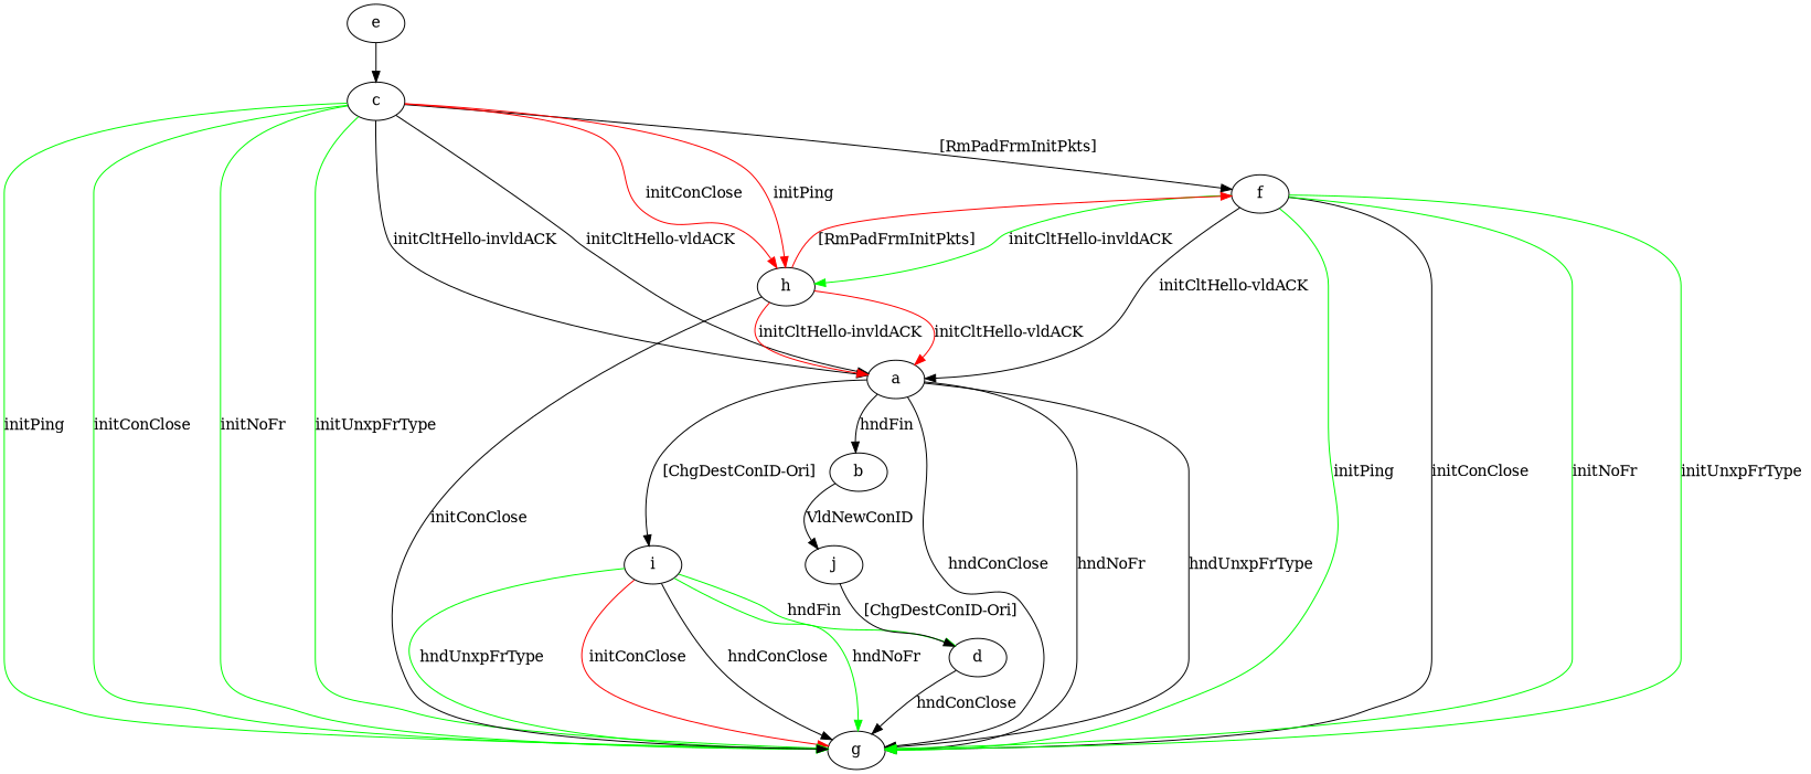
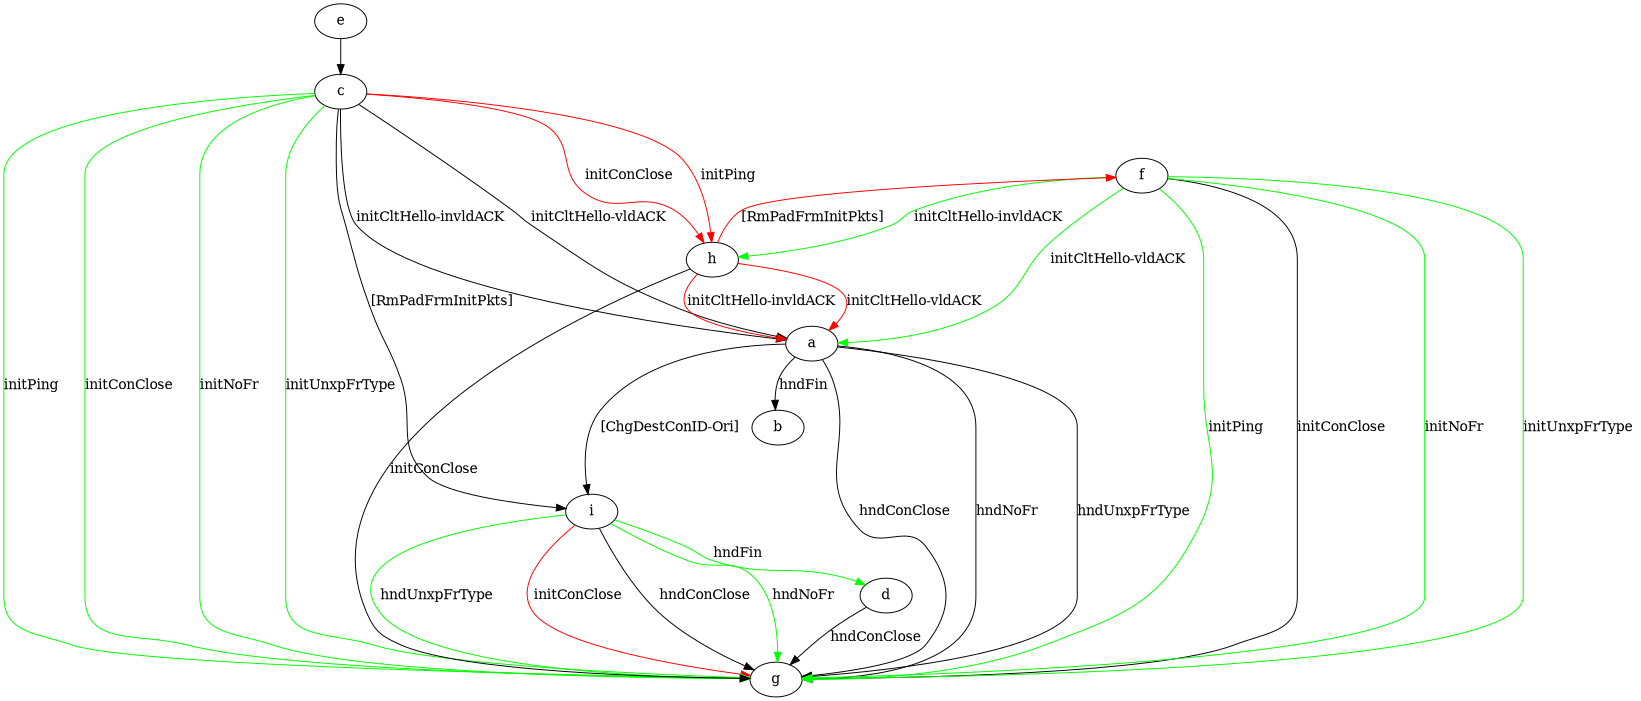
  digraph {
    a
    b
    g
    i
-   j
    d
    c
    f
    h
    e
    a -> b [label="hndFin "]
    a -> g [label="hndConClose "]
    a -> g [label="hndNoFr "]
    a -> g [label="hndUnxpFrType "]
    a -> i [label="[ChgDestConID-Ori] "]
-   b -> j [label="VldNewConID "]
    i -> g [label="hndConClose "]
    i -> g [color=green label="hndNoFr "]
    i -> g [color=green label="hndUnxpFrType "]
    i -> g [color=red label="initConClose "]
    i -> d [color=green label="hndFin "]
-   j -> d [label="[ChgDestConID-Ori] "]
    d -> g [label="hndConClose "]
    c -> a [label="initCltHello-vldACK "]
    c -> a [label="initCltHello-invldACK "]
    c -> g [color=green label="initPing "]
    c -> g [color=green label="initConClose "]
    c -> g [color=green label="initNoFr "]
    c -> g [color=green label="initUnxpFrType "]
-   c -> f [label="[RmPadFrmInitPkts] "]
+   c -> i [label="[RmPadFrmInitPkts] "]
    c -> h [color=red label="initPing "]
    c -> h [color=red label="initConClose "]
-   f -> a [color=black label="initCltHello-vldACK "]
+   f -> a [color=green label="initCltHello-vldACK "]
    f -> g [label="initConClose "]
    f -> g [color=green label="initPing "]
    f -> g [color=green label="initNoFr "]
    f -> g [color=green label="initUnxpFrType "]
    f -> h [color=green label="initCltHello-invldACK "]
    h -> a [color=red label="initCltHello-vldACK "]
    h -> a [color=red label="initCltHello-invldACK "]
    h -> g [label="initConClose "]
    h -> f [color=red label="[RmPadFrmInitPkts] "]
    e -> c
  }
